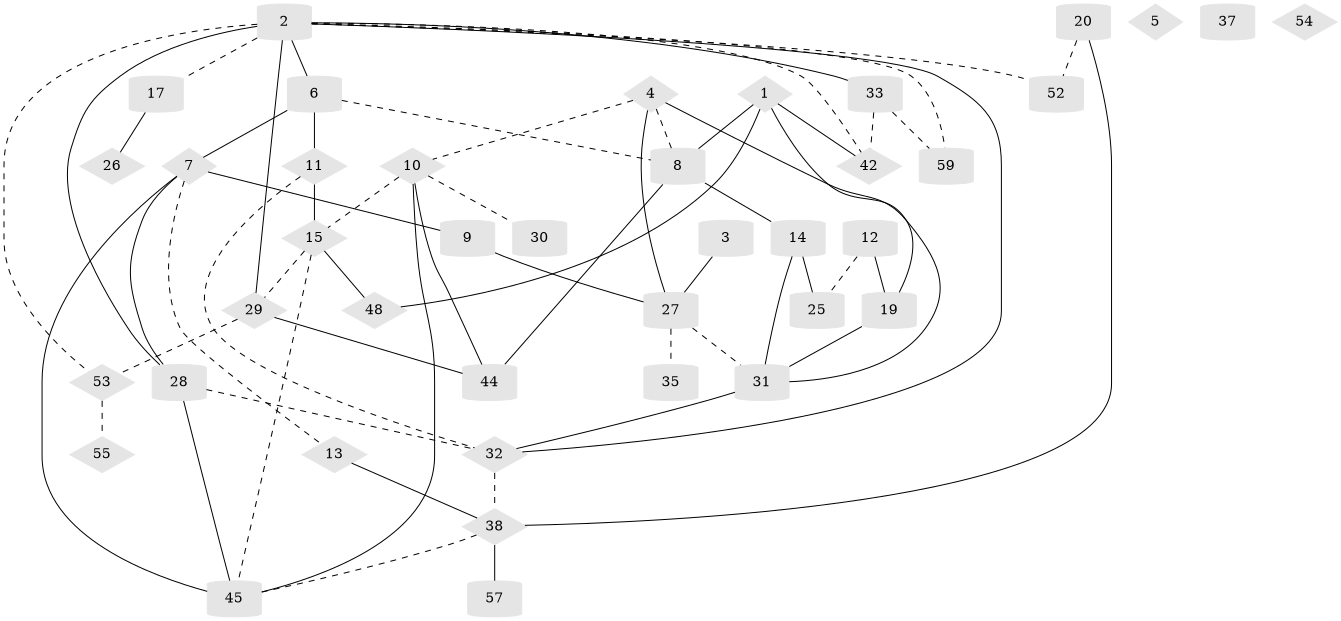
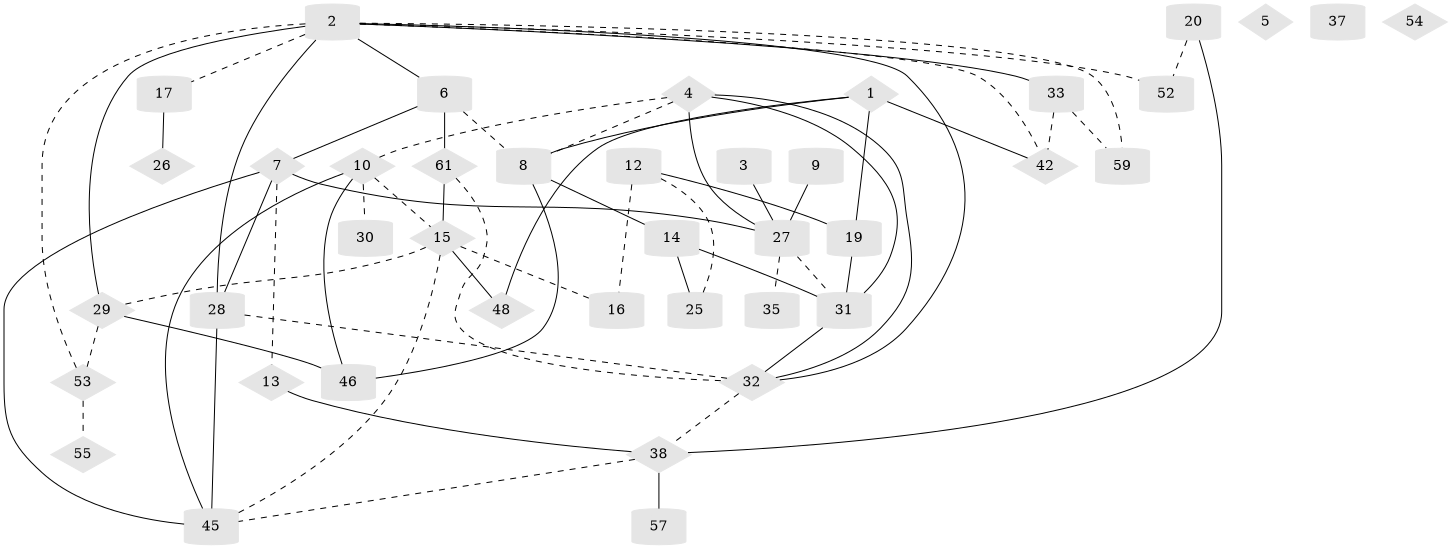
  graph {
    node [color=gray90 shape=cylinder style=filled]
    edge [style=solid]
    1 [shape=diamond super="+40"]
    8 [super="+50"]
    19 [super="+23"]
    42 [shape=diamond super="+51"]
    48 [shape=diamond]
    14 [super="+24"]
-   46 [label=44]
+   46
    31 [super="+36"]
    2 [super="+43"]
    6 [super="+18"]
    17
    28 [super="+39"]
    29 [shape=diamond super="+58"]
    32 [shape=diamond super="+44"]
    33 [super="+47"]
    52
    53 [shape=diamond]
    59
    7 [shape=diamond super="+34"]
-   11 [shape=diamond]
+   11 [shape=diamond label=61]
    26 [shape=diamond]
    45
    38 [shape=diamond super="+56"]
    55 [shape=diamond]
    27 [super="+41"]
    35
    3
    4 [shape=diamond]
    10 [shape=diamond super="+22"]
    15 [shape=diamond super="+21"]
    30
    5 [shape=diamond]
    13 [shape=diamond]
    25
    9
+   16
    12 [super="+49"]
    57
    20
    37
    54 [shape=diamond]
    1 -- 8
    1 -- 19
    1 -- 42 [weight=2]
    1 -- 48
    8 -- 14
    8 -- 46
    19 -- 31
    14 -- 31
    14 -- 25
    31 -- 32
    2 -- 42 [style=dashed]
    2 -- 6
    2 -- 17 [style=dashed]
    2 -- 28
    2 -- 29 [weight=3]
    2 -- 32
    2 -- 33
    2 -- 52 [style=dashed]
    2 -- 53 [style=dashed]
    2 -- 59 [style=dashed]
    6 -- 8 [style=dashed]
    6 -- 7
    6 -- 11 [weight=2]
    17 -- 26
    28 -- 32 [style=dashed]
    28 -- 45
    29 -- 46
    29 -- 53 [style=dashed]
    32 -- 38 [style=dashed]
    33 -- 42 [style=dashed]
    33 -- 59 [style=dashed]
    53 -- 55 [style=dashed]
    7 -- 28
    7 -- 45
-   7 -- 9
+   7 -- 27
    7 -- 13 [style=dashed]
    11 -- 32 [style=dashed]
    11 -- 15
    38 -- 45 [style=dashed]
    38 -- 57
    27 -- 31 [style=dashed]
    27 -- 35 [style=dashed]
    3 -- 27
    4 -- 8 [style=dashed]
    4 -- 31
+   4 -- 32
    4 -- 27
    4 -- 10 [style=dashed]
    10 -- 46
    10 -- 45
    10 -- 15 [style=dashed]
    10 -- 30 [style=dashed]
    15 -- 48
    15 -- 29 [style=dashed]
    15 -- 45 [style=dashed]
+   15 -- 16 [style=dashed]
    13 -- 38
    9 -- 27 [weight=2]
    12 -- 19
    12 -- 25 [style=dashed]
+   12 -- 16 [style=dashed]
    20 -- 52 [style=dashed]
    20 -- 38
  }
